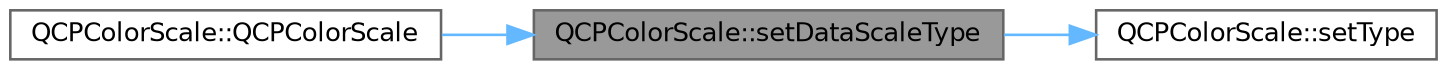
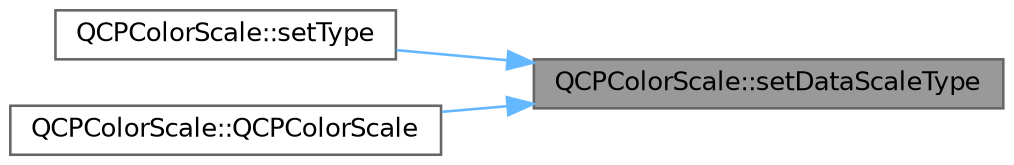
  digraph {
    rankdir=RL
    node [color=grey40 fillcolor=white fontname=Helvetica fontsize=10 shape=box style=filled]
    edge [color=steelblue1 dir=back fontname=Helvetica fontsize=10 labelfontname=Helvetica labelfontsize=10 style=solid]
    n1 [color=gray40 fillcolor=grey60 fontcolor=black height=0.2 label="QCPColorScale::setDataScaleType" width=0.4]
    n2 [height=0.2 label="QCPColorScale::setType" width=0.4]
    n3 [height=0.2 label="QCPColorScale::QCPColorScale" width=0.4]
-   n2 -> n1
+   n1 -> n2
    n1 -> n3
  }
